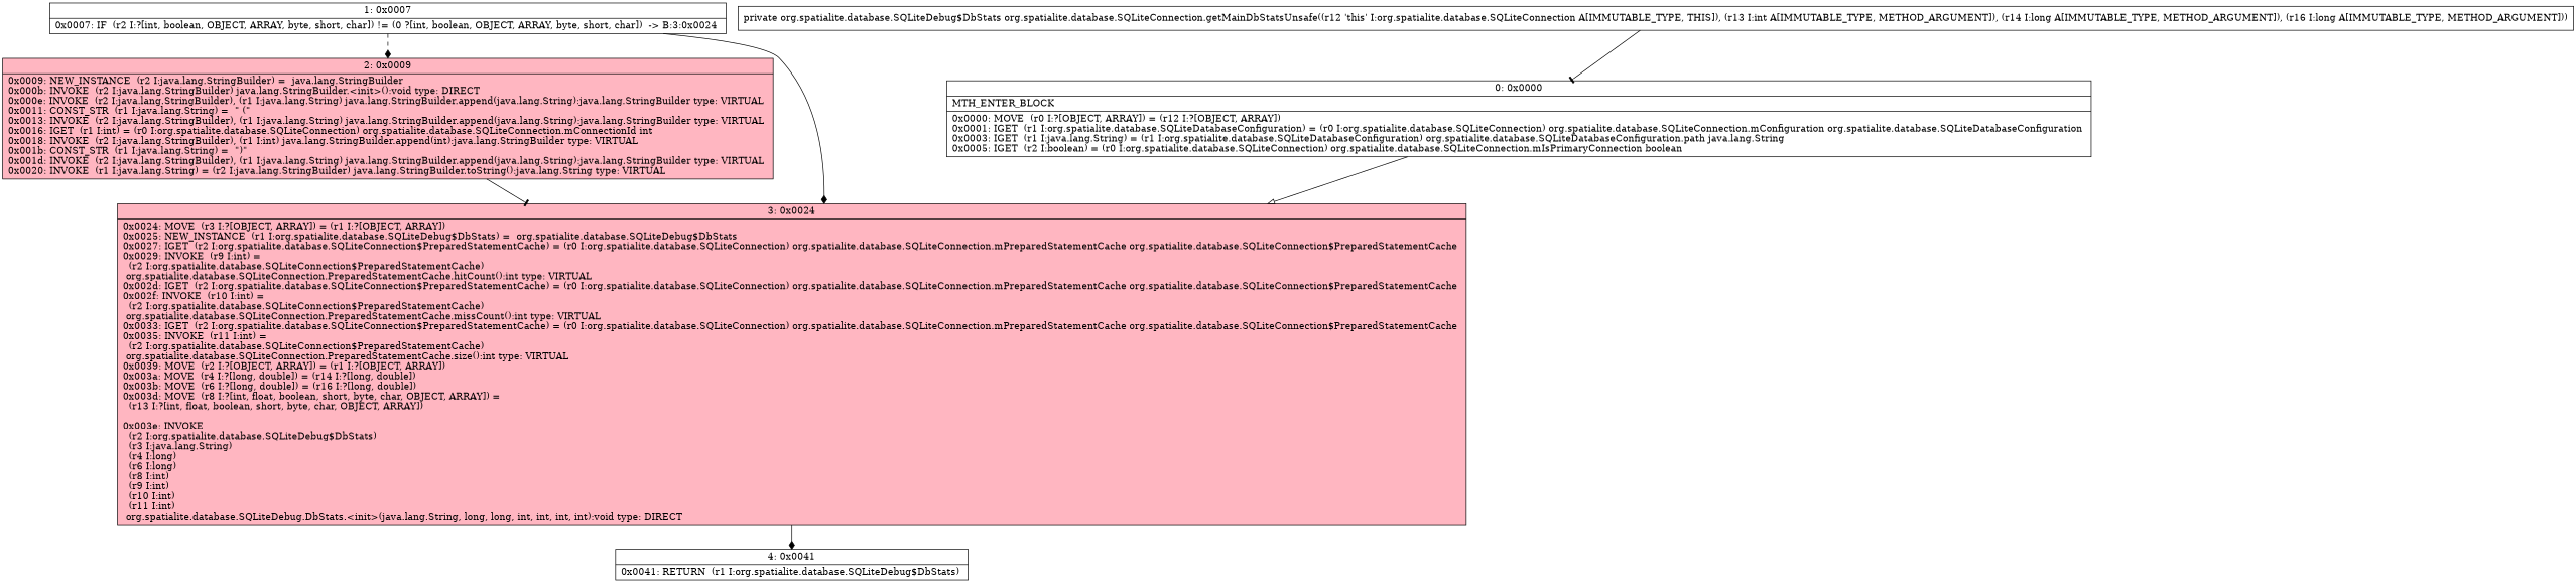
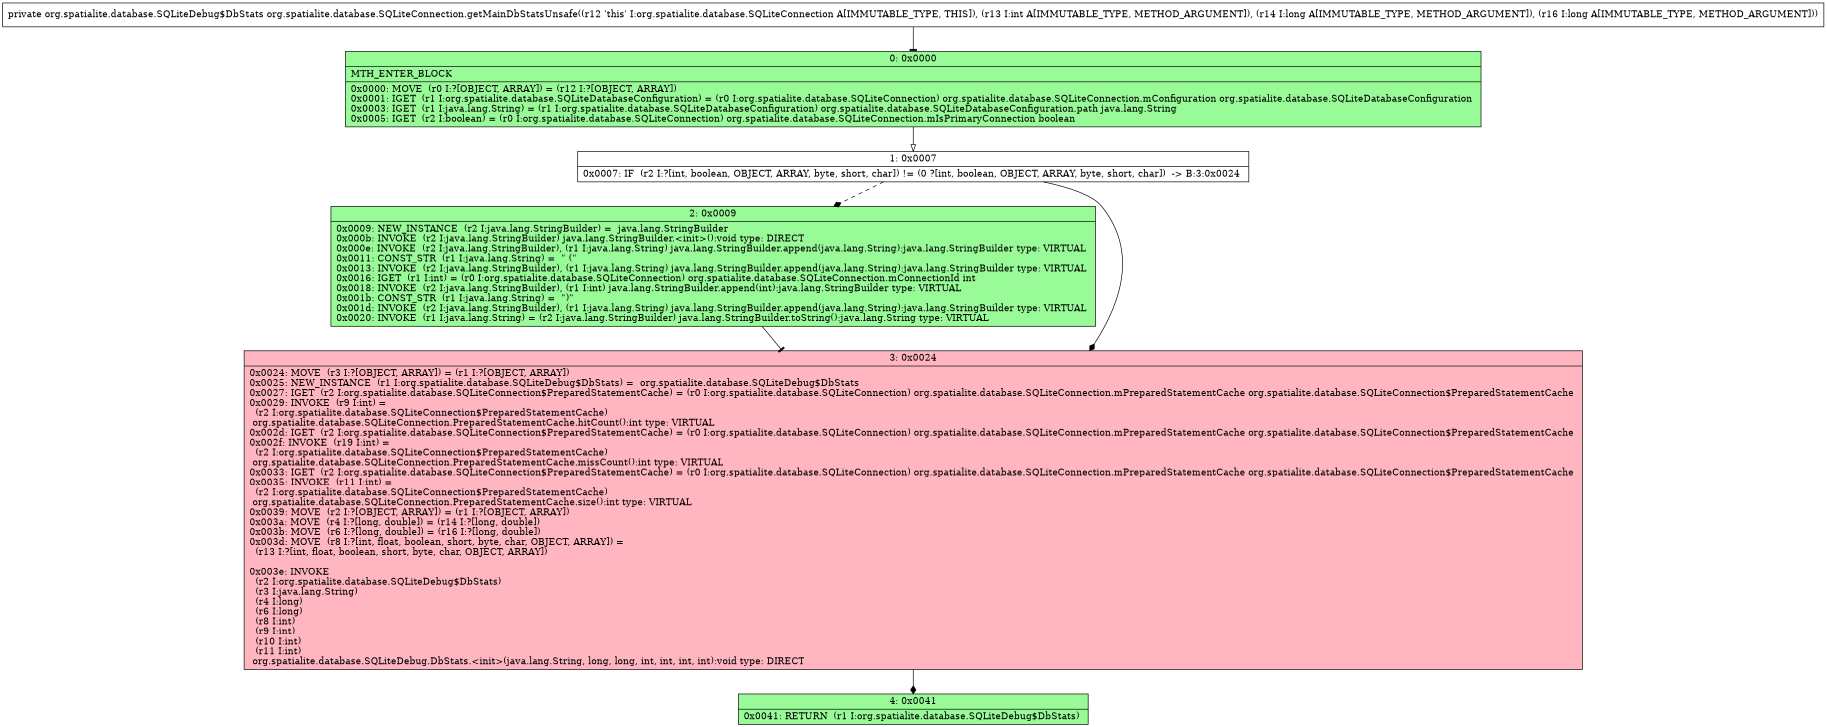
  digraph {
    node [fillcolor=palegreen shape=record style=filled]
    edge [arrowhead=diamond]
-   n1 [fillcolor=white label="{0\:\ 0x0000|MTH_ENTER_BLOCK\l|0x0000: MOVE  (r0 I:?[OBJECT, ARRAY]) = (r12 I:?[OBJECT, ARRAY]) \l0x0001: IGET  (r1 I:org.spatialite.database.SQLiteDatabaseConfiguration) = (r0 I:org.spatialite.database.SQLiteConnection) org.spatialite.database.SQLiteConnection.mConfiguration org.spatialite.database.SQLiteDatabaseConfiguration \l0x0003: IGET  (r1 I:java.lang.String) = (r1 I:org.spatialite.database.SQLiteDatabaseConfiguration) org.spatialite.database.SQLiteDatabaseConfiguration.path java.lang.String \l0x0005: IGET  (r2 I:boolean) = (r0 I:org.spatialite.database.SQLiteConnection) org.spatialite.database.SQLiteConnection.mIsPrimaryConnection boolean \l}"]
+   n1 [label="{0\:\ 0x0000|MTH_ENTER_BLOCK\l|0x0000: MOVE  (r0 I:?[OBJECT, ARRAY]) = (r12 I:?[OBJECT, ARRAY]) \l0x0001: IGET  (r1 I:org.spatialite.database.SQLiteDatabaseConfiguration) = (r0 I:org.spatialite.database.SQLiteConnection) org.spatialite.database.SQLiteConnection.mConfiguration org.spatialite.database.SQLiteDatabaseConfiguration \l0x0003: IGET  (r1 I:java.lang.String) = (r1 I:org.spatialite.database.SQLiteDatabaseConfiguration) org.spatialite.database.SQLiteDatabaseConfiguration.path java.lang.String \l0x0005: IGET  (r2 I:boolean) = (r0 I:org.spatialite.database.SQLiteConnection) org.spatialite.database.SQLiteConnection.mIsPrimaryConnection boolean \l}"]
    n2 [fillcolor=white label="{1\:\ 0x0007|0x0007: IF  (r2 I:?[int, boolean, OBJECT, ARRAY, byte, short, char]) != (0 ?[int, boolean, OBJECT, ARRAY, byte, short, char])  \-\> B:3:0x0024 \l}"]
-   n3 [fillcolor=lightpink label="{2\:\ 0x0009|0x0009: NEW_INSTANCE  (r2 I:java.lang.StringBuilder) =  java.lang.StringBuilder \l0x000b: INVOKE  (r2 I:java.lang.StringBuilder) java.lang.StringBuilder.\<init\>():void type: DIRECT \l0x000e: INVOKE  (r2 I:java.lang.StringBuilder), (r1 I:java.lang.String) java.lang.StringBuilder.append(java.lang.String):java.lang.StringBuilder type: VIRTUAL \l0x0011: CONST_STR  (r1 I:java.lang.String) =  \" (\" \l0x0013: INVOKE  (r2 I:java.lang.StringBuilder), (r1 I:java.lang.String) java.lang.StringBuilder.append(java.lang.String):java.lang.StringBuilder type: VIRTUAL \l0x0016: IGET  (r1 I:int) = (r0 I:org.spatialite.database.SQLiteConnection) org.spatialite.database.SQLiteConnection.mConnectionId int \l0x0018: INVOKE  (r2 I:java.lang.StringBuilder), (r1 I:int) java.lang.StringBuilder.append(int):java.lang.StringBuilder type: VIRTUAL \l0x001b: CONST_STR  (r1 I:java.lang.String) =  \")\" \l0x001d: INVOKE  (r2 I:java.lang.StringBuilder), (r1 I:java.lang.String) java.lang.StringBuilder.append(java.lang.String):java.lang.StringBuilder type: VIRTUAL \l0x0020: INVOKE  (r1 I:java.lang.String) = (r2 I:java.lang.StringBuilder) java.lang.StringBuilder.toString():java.lang.String type: VIRTUAL \l}"]
-   n4 [fillcolor=lightpink label="{3\:\ 0x0024|0x0024: MOVE  (r3 I:?[OBJECT, ARRAY]) = (r1 I:?[OBJECT, ARRAY]) \l0x0025: NEW_INSTANCE  (r1 I:org.spatialite.database.SQLiteDebug$DbStats) =  org.spatialite.database.SQLiteDebug$DbStats \l0x0027: IGET  (r2 I:org.spatialite.database.SQLiteConnection$PreparedStatementCache) = (r0 I:org.spatialite.database.SQLiteConnection) org.spatialite.database.SQLiteConnection.mPreparedStatementCache org.spatialite.database.SQLiteConnection$PreparedStatementCache \l0x0029: INVOKE  (r9 I:int) = \l  (r2 I:org.spatialite.database.SQLiteConnection$PreparedStatementCache)\l org.spatialite.database.SQLiteConnection.PreparedStatementCache.hitCount():int type: VIRTUAL \l0x002d: IGET  (r2 I:org.spatialite.database.SQLiteConnection$PreparedStatementCache) = (r0 I:org.spatialite.database.SQLiteConnection) org.spatialite.database.SQLiteConnection.mPreparedStatementCache org.spatialite.database.SQLiteConnection$PreparedStatementCache \l0x002f: INVOKE  (r10 I:int) = \l  (r2 I:org.spatialite.database.SQLiteConnection$PreparedStatementCache)\l org.spatialite.database.SQLiteConnection.PreparedStatementCache.missCount():int type: VIRTUAL \l0x0033: IGET  (r2 I:org.spatialite.database.SQLiteConnection$PreparedStatementCache) = (r0 I:org.spatialite.database.SQLiteConnection) org.spatialite.database.SQLiteConnection.mPreparedStatementCache org.spatialite.database.SQLiteConnection$PreparedStatementCache \l0x0035: INVOKE  (r11 I:int) = \l  (r2 I:org.spatialite.database.SQLiteConnection$PreparedStatementCache)\l org.spatialite.database.SQLiteConnection.PreparedStatementCache.size():int type: VIRTUAL \l0x0039: MOVE  (r2 I:?[OBJECT, ARRAY]) = (r1 I:?[OBJECT, ARRAY]) \l0x003a: MOVE  (r4 I:?[long, double]) = (r14 I:?[long, double]) \l0x003b: MOVE  (r6 I:?[long, double]) = (r16 I:?[long, double]) \l0x003d: MOVE  (r8 I:?[int, float, boolean, short, byte, char, OBJECT, ARRAY]) = \l  (r13 I:?[int, float, boolean, short, byte, char, OBJECT, ARRAY])\l \l0x003e: INVOKE  \l  (r2 I:org.spatialite.database.SQLiteDebug$DbStats)\l  (r3 I:java.lang.String)\l  (r4 I:long)\l  (r6 I:long)\l  (r8 I:int)\l  (r9 I:int)\l  (r10 I:int)\l  (r11 I:int)\l org.spatialite.database.SQLiteDebug.DbStats.\<init\>(java.lang.String, long, long, int, int, int, int):void type: DIRECT \l}"]
-   n5 [fillcolor=white label="{4\:\ 0x0041|0x0041: RETURN  (r1 I:org.spatialite.database.SQLiteDebug$DbStats) \l}"]
+   n3 [label="{2\:\ 0x0009|0x0009: NEW_INSTANCE  (r2 I:java.lang.StringBuilder) =  java.lang.StringBuilder \l0x000b: INVOKE  (r2 I:java.lang.StringBuilder) java.lang.StringBuilder.\<init\>():void type: DIRECT \l0x000e: INVOKE  (r2 I:java.lang.StringBuilder), (r1 I:java.lang.String) java.lang.StringBuilder.append(java.lang.String):java.lang.StringBuilder type: VIRTUAL \l0x0011: CONST_STR  (r1 I:java.lang.String) =  \" (\" \l0x0013: INVOKE  (r2 I:java.lang.StringBuilder), (r1 I:java.lang.String) java.lang.StringBuilder.append(java.lang.String):java.lang.StringBuilder type: VIRTUAL \l0x0016: IGET  (r1 I:int) = (r0 I:org.spatialite.database.SQLiteConnection) org.spatialite.database.SQLiteConnection.mConnectionId int \l0x0018: INVOKE  (r2 I:java.lang.StringBuilder), (r1 I:int) java.lang.StringBuilder.append(int):java.lang.StringBuilder type: VIRTUAL \l0x001b: CONST_STR  (r1 I:java.lang.String) =  \")\" \l0x001d: INVOKE  (r2 I:java.lang.StringBuilder), (r1 I:java.lang.String) java.lang.StringBuilder.append(java.lang.String):java.lang.StringBuilder type: VIRTUAL \l0x0020: INVOKE  (r1 I:java.lang.String) = (r2 I:java.lang.StringBuilder) java.lang.StringBuilder.toString():java.lang.String type: VIRTUAL \l}"]
+   n4 [fillcolor=lightpink label="{3\:\ 0x0024|0x0024: MOVE  (r3 I:?[OBJECT, ARRAY]) = (r1 I:?[OBJECT, ARRAY]) \l0x0025: NEW_INSTANCE  (r1 I:org.spatialite.database.SQLiteDebug$DbStats) =  org.spatialite.database.SQLiteDebug$DbStats \l0x0027: IGET  (r2 I:org.spatialite.database.SQLiteConnection$PreparedStatementCache) = (r0 I:org.spatialite.database.SQLiteConnection) org.spatialite.database.SQLiteConnection.mPreparedStatementCache org.spatialite.database.SQLiteConnection$PreparedStatementCache \l0x0029: INVOKE  (r9 I:int) = \l  (r2 I:org.spatialite.database.SQLiteConnection$PreparedStatementCache)\l org.spatialite.database.SQLiteConnection.PreparedStatementCache.hitCount():int type: VIRTUAL \l0x002d: IGET  (r2 I:org.spatialite.database.SQLiteConnection$PreparedStatementCache) = (r0 I:org.spatialite.database.SQLiteConnection) org.spatialite.database.SQLiteConnection.mPreparedStatementCache org.spatialite.database.SQLiteConnection$PreparedStatementCache \l0x002f: INVOKE  (r19 I:int) = \l  (r2 I:org.spatialite.database.SQLiteConnection$PreparedStatementCache)\l org.spatialite.database.SQLiteConnection.PreparedStatementCache.missCount():int type: VIRTUAL \l0x0033: IGET  (r2 I:org.spatialite.database.SQLiteConnection$PreparedStatementCache) = (r0 I:org.spatialite.database.SQLiteConnection) org.spatialite.database.SQLiteConnection.mPreparedStatementCache org.spatialite.database.SQLiteConnection$PreparedStatementCache \l0x0035: INVOKE  (r11 I:int) = \l  (r2 I:org.spatialite.database.SQLiteConnection$PreparedStatementCache)\l org.spatialite.database.SQLiteConnection.PreparedStatementCache.size():int type: VIRTUAL \l0x0039: MOVE  (r2 I:?[OBJECT, ARRAY]) = (r1 I:?[OBJECT, ARRAY]) \l0x003a: MOVE  (r4 I:?[long, double]) = (r14 I:?[long, double]) \l0x003b: MOVE  (r6 I:?[long, double]) = (r16 I:?[long, double]) \l0x003d: MOVE  (r8 I:?[int, float, boolean, short, byte, char, OBJECT, ARRAY]) = \l  (r13 I:?[int, float, boolean, short, byte, char, OBJECT, ARRAY])\l \l0x003e: INVOKE  \l  (r2 I:org.spatialite.database.SQLiteDebug$DbStats)\l  (r3 I:java.lang.String)\l  (r4 I:long)\l  (r6 I:long)\l  (r8 I:int)\l  (r9 I:int)\l  (r10 I:int)\l  (r11 I:int)\l org.spatialite.database.SQLiteDebug.DbStats.\<init\>(java.lang.String, long, long, int, int, int, int):void type: DIRECT \l}"]
+   n5 [label="{4\:\ 0x0041|0x0041: RETURN  (r1 I:org.spatialite.database.SQLiteDebug$DbStats) \l}"]
    n6 [fillcolor=white label="{private org.spatialite.database.SQLiteDebug$DbStats org.spatialite.database.SQLiteConnection.getMainDbStatsUnsafe((r12 'this' I:org.spatialite.database.SQLiteConnection A[IMMUTABLE_TYPE, THIS]), (r13 I:int A[IMMUTABLE_TYPE, METHOD_ARGUMENT]), (r14 I:long A[IMMUTABLE_TYPE, METHOD_ARGUMENT]), (r16 I:long A[IMMUTABLE_TYPE, METHOD_ARGUMENT])) }"]
-   n1 -> n4 [arrowhead=onormal]
+   n1 -> n2 [arrowhead=onormal]
    n2 -> n3 [style=dashed]
    n2 -> n4
    n3 -> n4 [arrowhead=tee]
    n4 -> n5
    n6 -> n1 [arrowhead=tee]
  }
